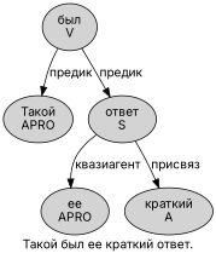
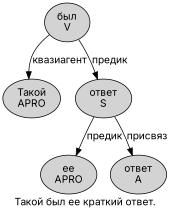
  digraph {
    fontname=Inter
    label="Такой был ее краткий ответ."
    node [fillcolor=lightgray fontname=Inter penwidth=1 shape=ellipse style=filled]
    edge [fontname=Inter]
    n1 [label="Такой\nAPRO"]
    n2 [label="был\nV"]
    n3 [label="ответ\nS"]
    n4 [label="ее\nAPRO"]
-   n5 [label="краткий\nA"]
-   n2 -> n1 [label="предик"]
+   n5 [label="ответ\nA"]
+   n2 -> n1 [label="квазиагент"]
    n2 -> n3 [label="предик"]
-   n3 -> n4 [label="квазиагент"]
+   n3 -> n4 [label="предик"]
    n3 -> n5 [label="присвяз"]
  }
